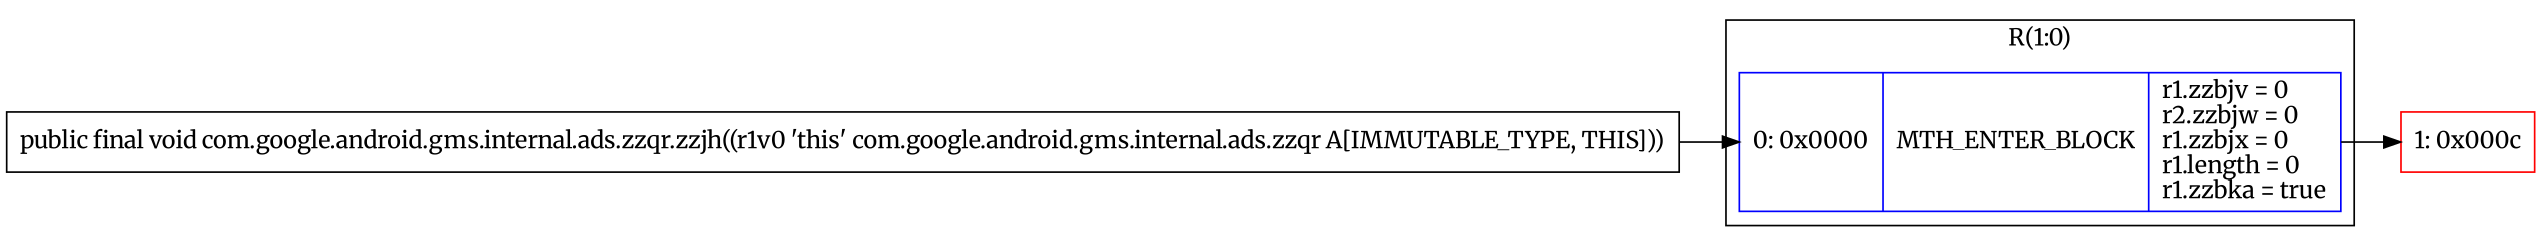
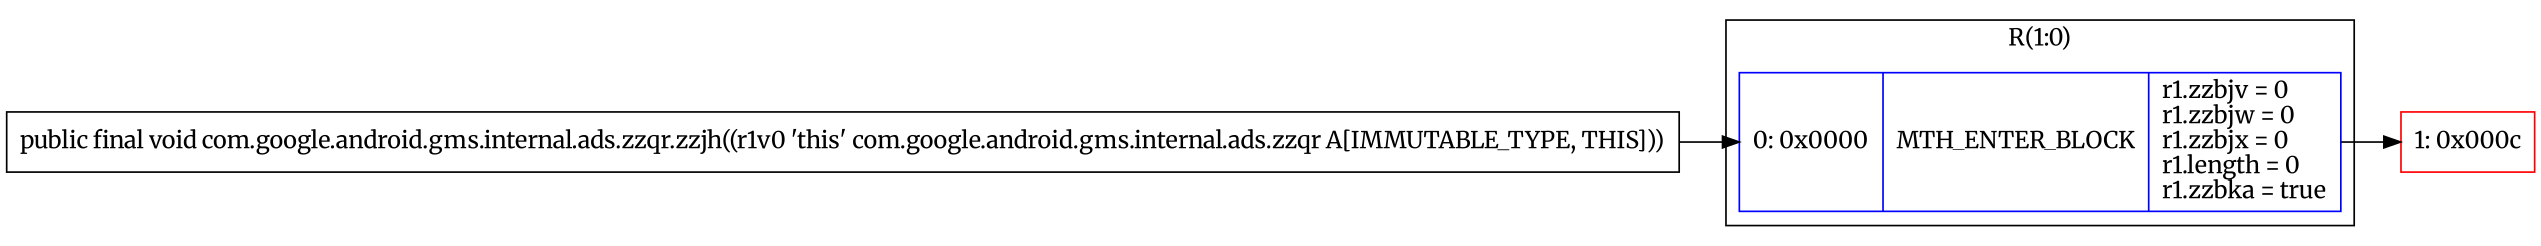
  digraph {
    rankdir=LR
    fontname=Merriweather
    node [shape=record fontname=Merriweather]
    edge [fontname=Merriweather]
-   n1 [color=blue label="{0\:\ 0x0000|MTH_ENTER_BLOCK\l|r1.zzbjv = 0\lr2.zzbjw = 0\lr1.zzbjx = 0\lr1.length = 0\lr1.zzbka = true\l}"]
+   n1 [color=blue label="{0\:\ 0x0000|MTH_ENTER_BLOCK\l|r1.zzbjv = 0\lr1.zzbjw = 0\lr1.zzbjx = 0\lr1.length = 0\lr1.zzbka = true\l}"]
    n2 [color=red label="{1\:\ 0x000c}"]
    n3 [label="{public final void com.google.android.gms.internal.ads.zzqr.zzjh((r1v0 'this' com.google.android.gms.internal.ads.zzqr A[IMMUTABLE_TYPE, THIS])) }"]
    subgraph cluster_1 {
      label="R(1:0)"
      n1
    }
    n1 -> n2
    n3 -> n1
  }
